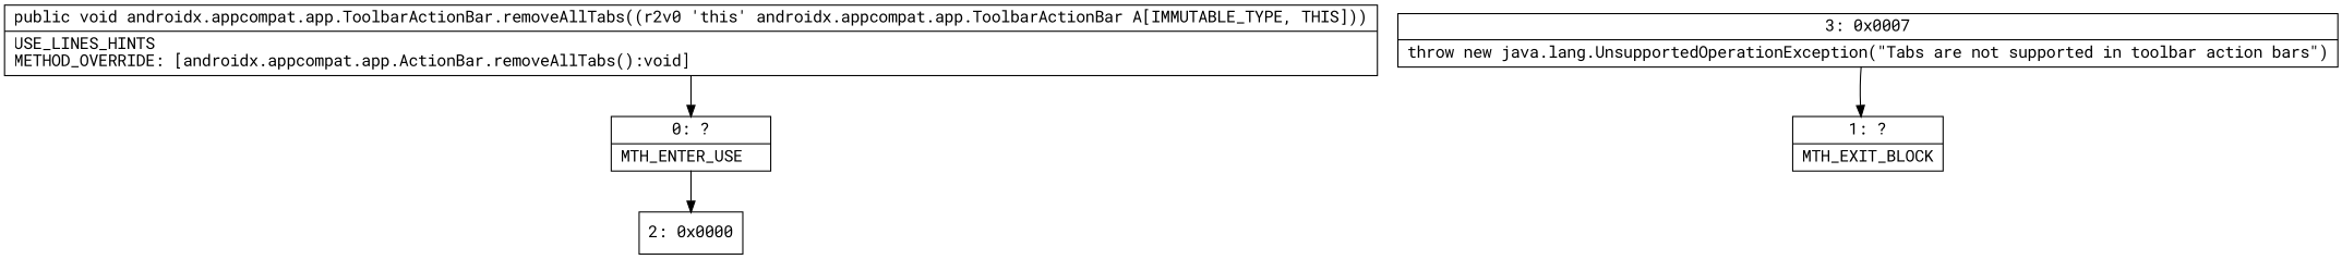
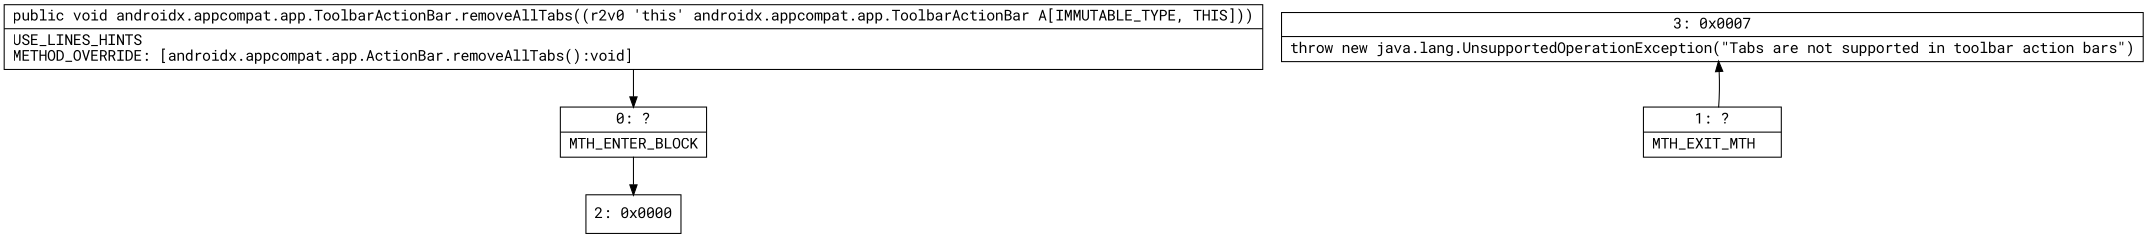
  digraph {
    fontname="Roboto Mono"
    node [fontname="Roboto Mono" shape=record]
    edge [fontname="Roboto Mono"]
-   n1 [label="{0\:\ ?|MTH_ENTER_USE\l}"]
+   n1 [label="{0\:\ ?|MTH_ENTER_BLOCK\l}"]
    n2 [label="{2\:\ 0x0000}"]
    n3 [label="{3\:\ 0x0007|throw new java.lang.UnsupportedOperationException(\"Tabs are not supported in toolbar action bars\")\l}"]
-   n4 [label="{1\:\ ?|MTH_EXIT_BLOCK\l}"]
+   n4 [label="{1\:\ ?|MTH_EXIT_MTH\l}"]
    n5 [label="{public void androidx.appcompat.app.ToolbarActionBar.removeAllTabs((r2v0 'this' androidx.appcompat.app.ToolbarActionBar A[IMMUTABLE_TYPE, THIS]))  | USE_LINES_HINTS\lMETHOD_OVERRIDE: [androidx.appcompat.app.ActionBar.removeAllTabs():void]\l}"]
    n1 -> n2
-   n3 -> n4
+   n4 -> n3
    n5 -> n1
  }
